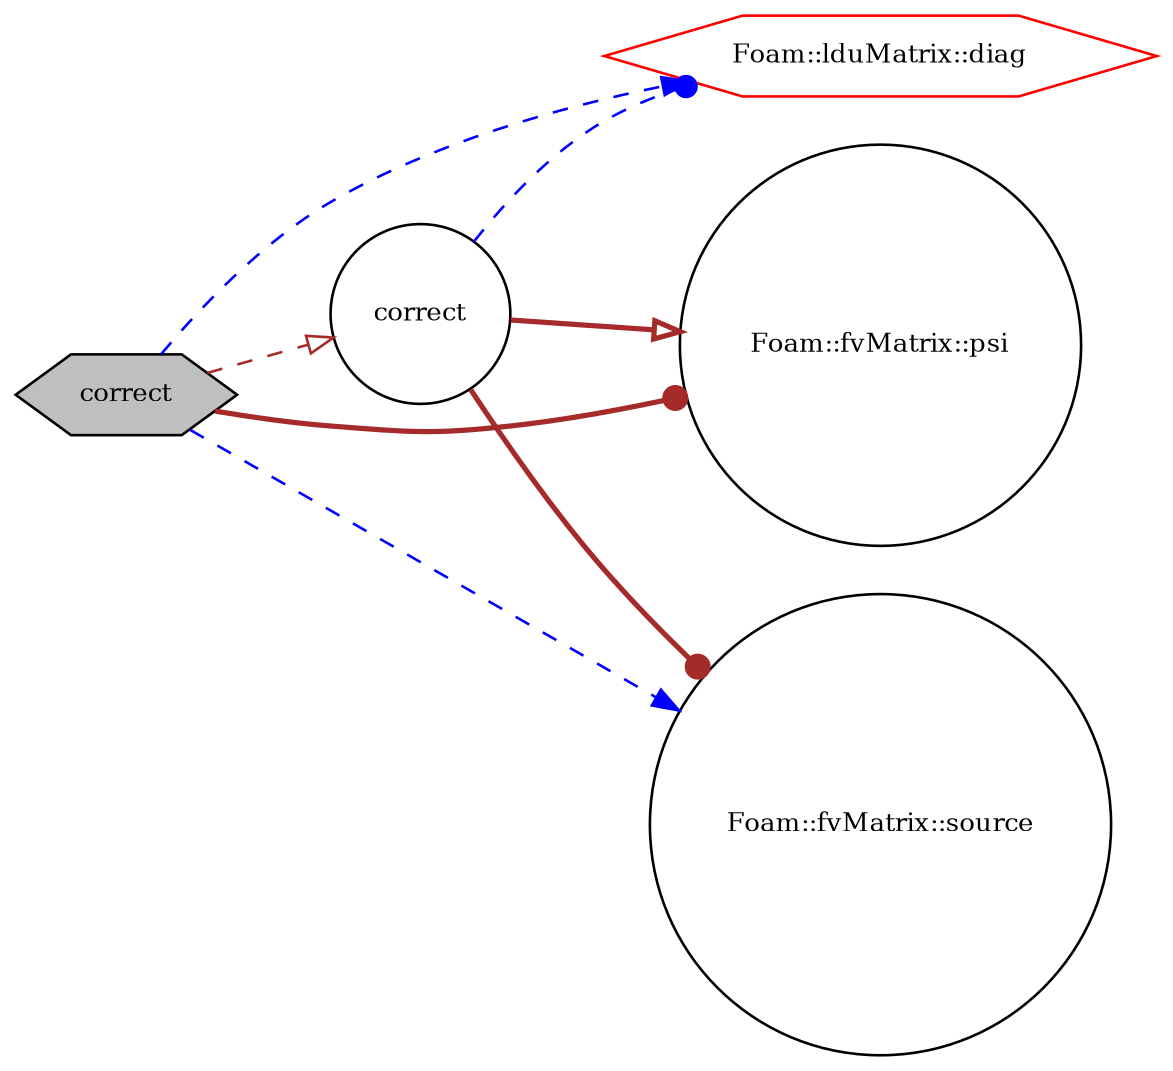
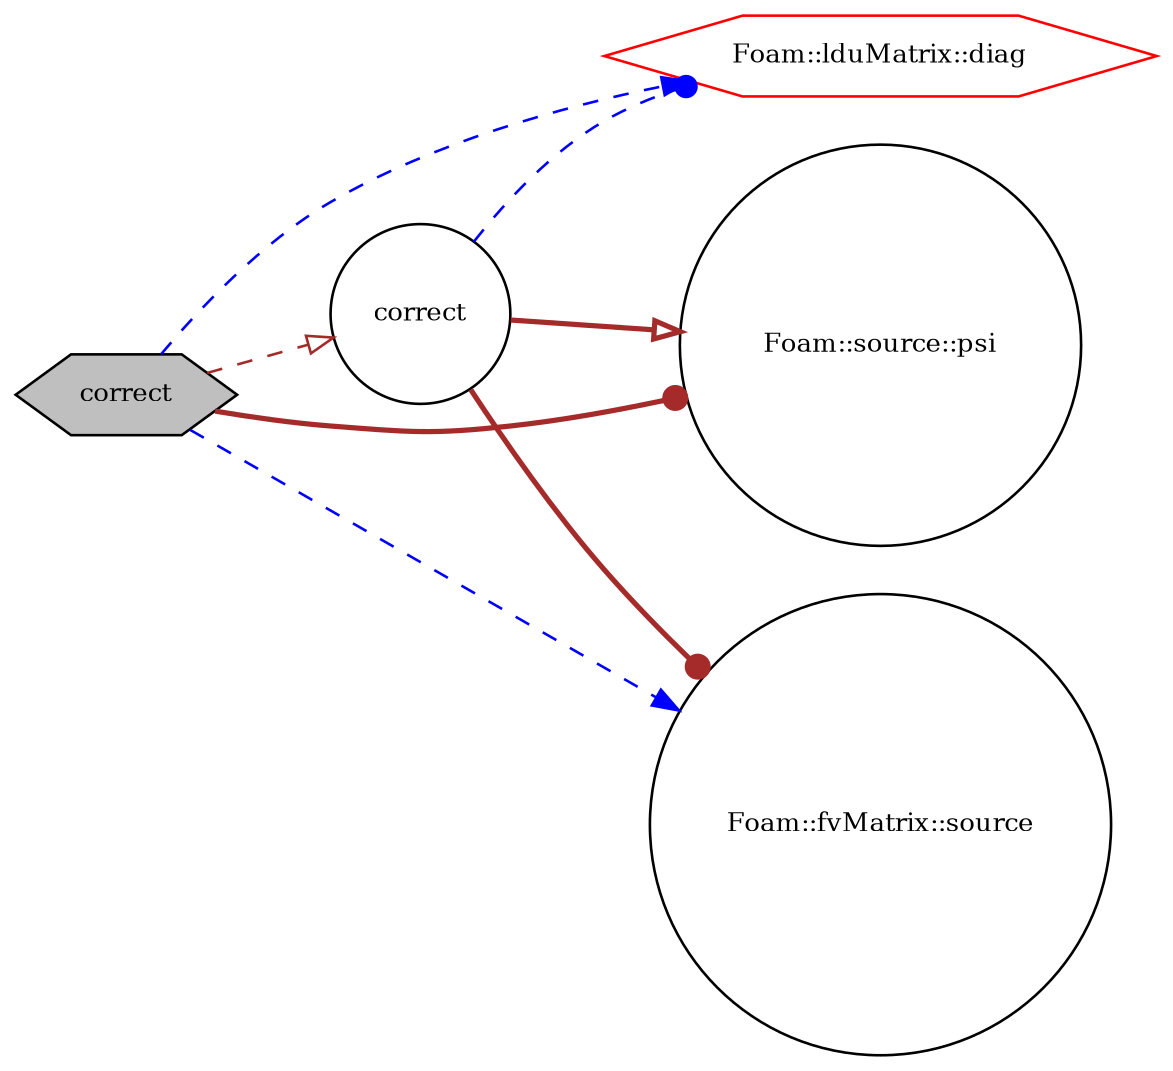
  digraph {
    fontname="DejaVu Serif"
    rankdir=LR
    node [color=black fontname="DejaVu Serif" fontsize=10 shape=circle]
    edge [arrowhead=dot color=brown fontname="DejaVu Serif" fontsize=10 labelfontname=FreeSans labelfontsize=10 style=dashed]
    n1 [fillcolor=grey75 fontcolor=black height=0.2 label=correct shape=hexagon style=filled width=0.4]
    n2 [height=0.2 label=correct width=0.4]
    n3 [color=red height=0.2 label="Foam::lduMatrix::diag" shape=hexagon width=0.4]
-   n4 [height=0.2 label="Foam::fvMatrix::psi" width=0.4]
+   n4 [height=0.2 label="Foam::source::psi" width=0.4]
    n5 [height=0.2 label="Foam::fvMatrix::source" width=0.4]
    n1 -> n2 [arrowhead=onormal]
    n1 -> n3 [arrowhead=normal color=blue]
    n1 -> n4 [style=bold]
    n1 -> n5 [arrowhead=normal color=blue]
    n2 -> n3 [color=blue]
    n2 -> n4 [arrowhead=onormal style=bold]
    n2 -> n5 [style=bold]
  }
